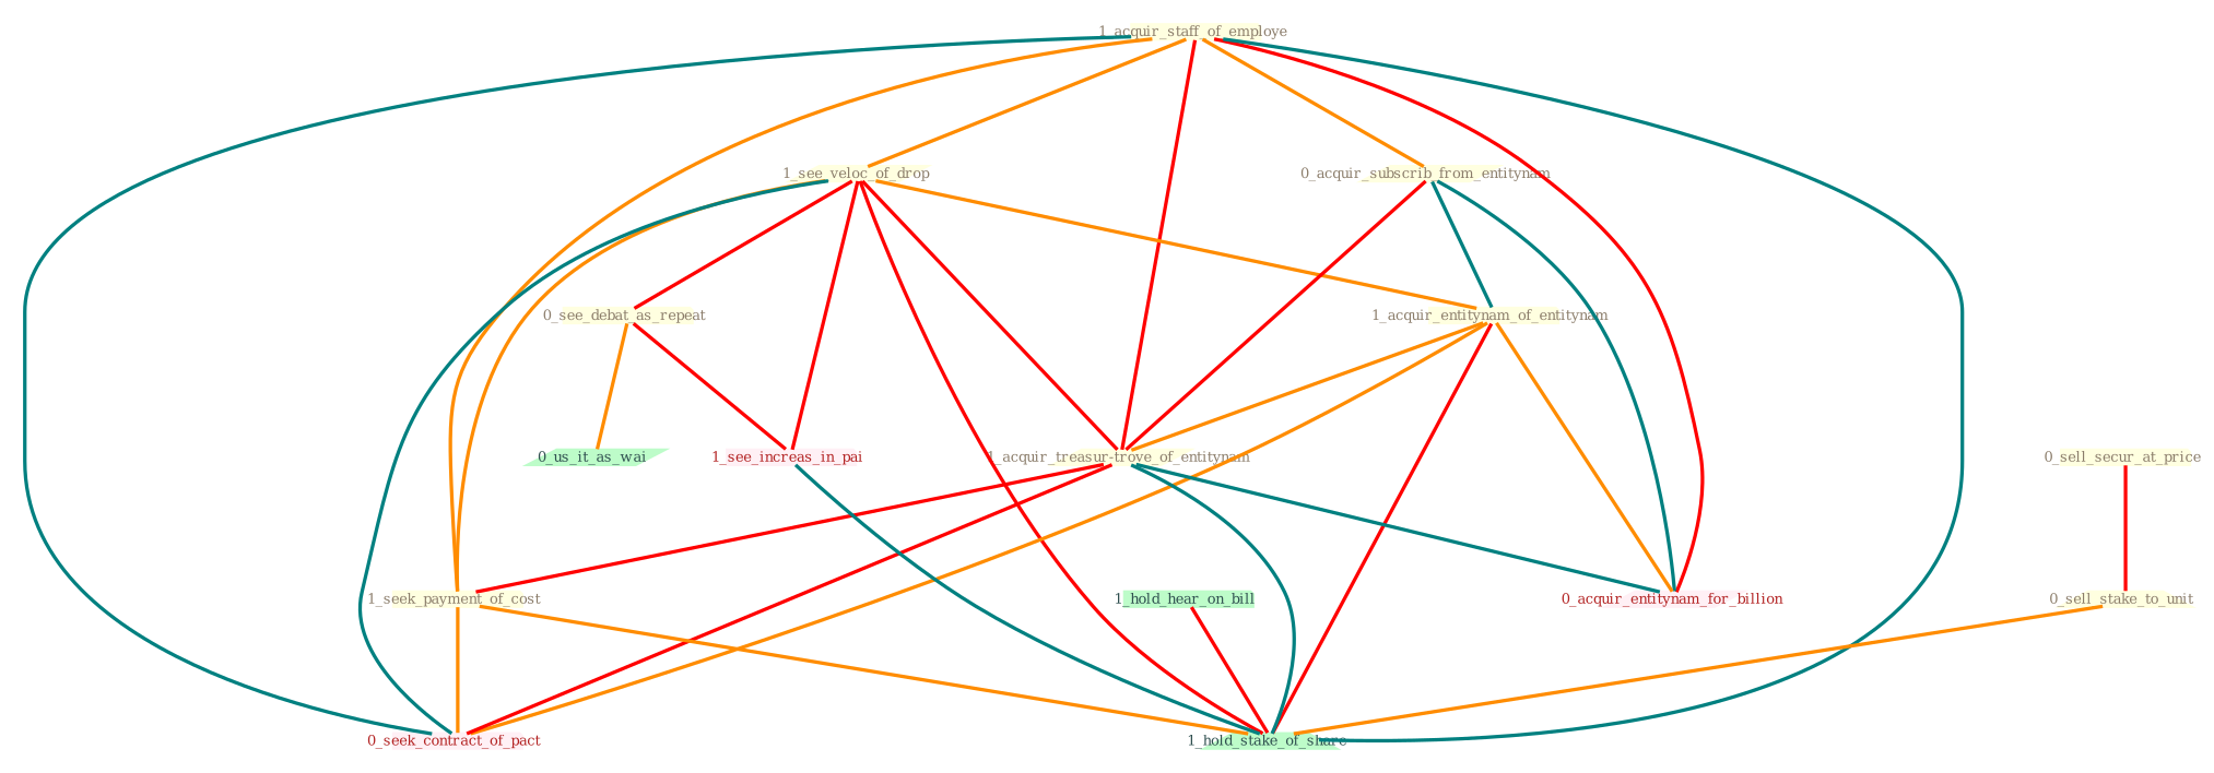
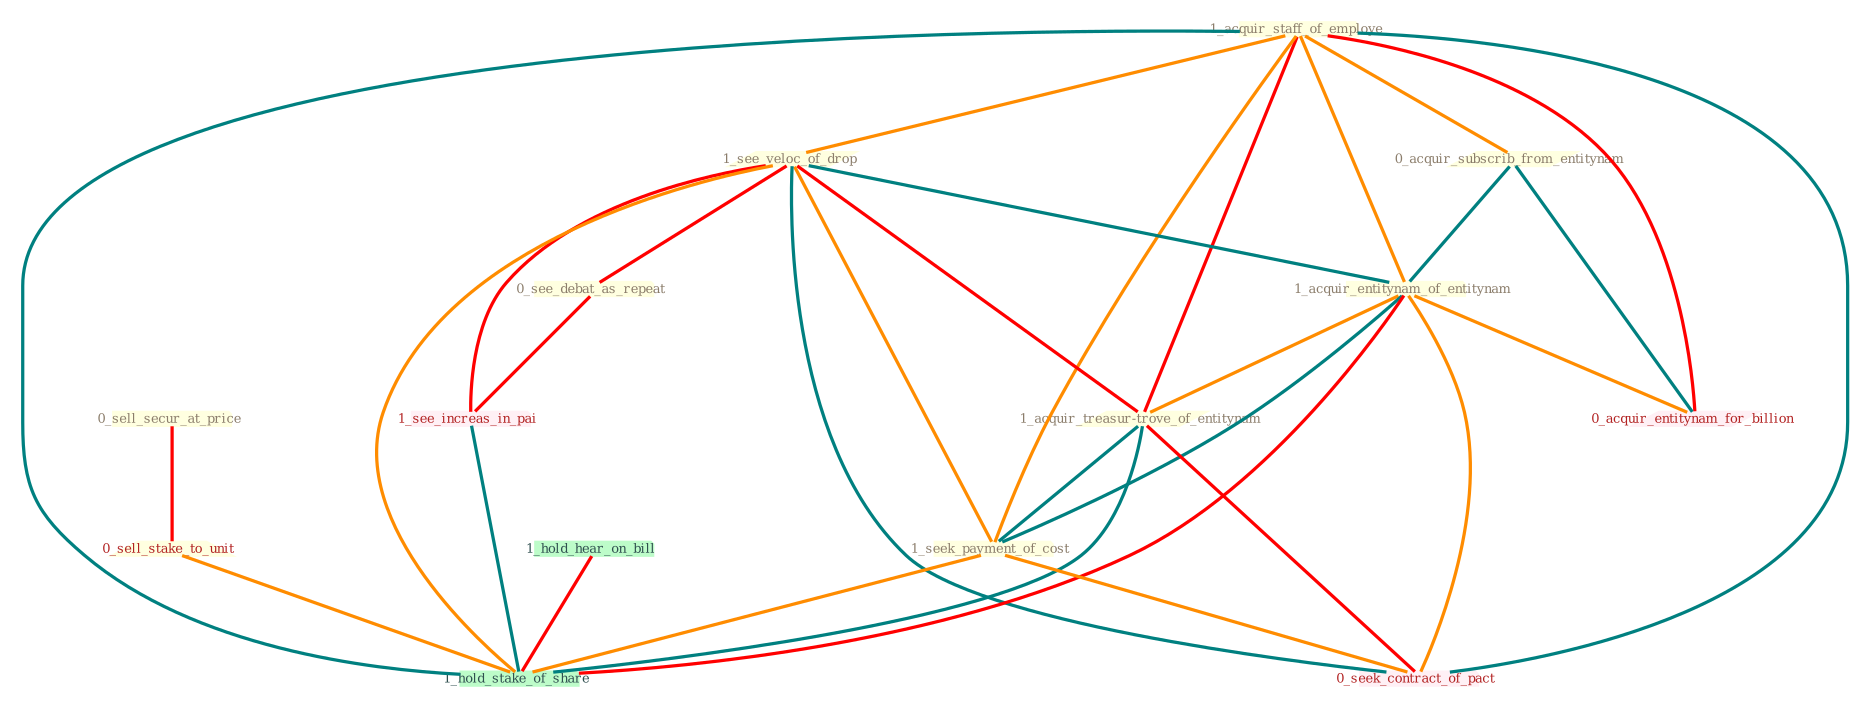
  graph {
    node [color="#ffffe0" fixedsize=true fontcolor="#8b7d6b" fontsize=4 shape=note style=filled]
    edge [color=red w=1]
    "1_acquir_staff_of_employe " [height=.06 width=.5]
    "1_see_veloc_of_drop " [height=.06 shape=parallelogram width=.5]
    "0_see_debat_as_repeat " [height=.06 width=.5]
    "0_sell_secur_at_price " [height=.06 width=.5]
    "0_acquir_subscrib_from_entitynam " [height=.06 shape=parallelogram width=.5]
-   "0_sell_stake_to_unit " [height=.06 shape=trapezium width=.5]
+   "0_sell_stake_to_unit " [fontcolor="#b22222" height=.06 shape=trapezium width=.5]
    "1_acquir_entitynam_of_entitynam " [height=.06 width=.5]
    "1_acquir_treasur-trove_of_entitynam " [height=.06 shape=parallelogram width=.5]
    "1_seek_payment_of_cost " [height=.06 width=.5]
    "0_seek_contract_of_pact " [color="#fff0f5" fontcolor="#b22222" height=.06 width=.5]
    "0_acquir_entitynam_for_billion " [color="#fff0f5" fontcolor="#b22222" height=.06 shape=parallelogram width=.5]
    "1_see_increas_in_pai " [color="#fff0f5" fontcolor="#b22222" height=.06 width=.5]
-   "1_hold_stake_of_share " [color="#BDFCC9" fontcolor="#2f4f4f" height=.06 shape=trapezium width=.5]
-   "0_us_it_as_wai " [color="#BDFCC9" fontcolor="#2f4f4f" height=.06 shape=parallelogram width=.5]
+   "1_hold_stake_of_share " [color="#BDFCC9" fontcolor="#2f4f4f" height=.06 width=.5]
    "1_hold_hear_on_bill " [color="#BDFCC9" fontcolor="#2f4f4f" height=.06 width=.5]
    subgraph sub_1 {
      "1_acquir_staff_of_employe "
      "1_see_veloc_of_drop "
      "0_see_debat_as_repeat "
      "0_sell_secur_at_price "
      "0_acquir_subscrib_from_entitynam "
      "0_sell_stake_to_unit "
      "1_acquir_entitynam_of_entitynam "
      "1_acquir_treasur-trove_of_entitynam "
      "1_seek_payment_of_cost "
    }
    subgraph sub_2 {
      "0_seek_contract_of_pact "
      "0_acquir_entitynam_for_billion "
      "1_see_increas_in_pai "
    }
    "1_acquir_staff_of_employe " -- "1_see_veloc_of_drop " [color=darkorange]
    "1_acquir_staff_of_employe " -- "0_acquir_subscrib_from_entitynam " [color=darkorange]
+   "1_acquir_staff_of_employe " -- "1_acquir_entitynam_of_entitynam " [color=darkorange w=2]
    "1_acquir_staff_of_employe " -- "1_acquir_treasur-trove_of_entitynam " [w=2]
    "1_acquir_staff_of_employe " -- "1_seek_payment_of_cost " [color=darkorange]
    "1_acquir_staff_of_employe " -- "0_seek_contract_of_pact " [color=teal]
    "1_acquir_staff_of_employe " -- "0_acquir_entitynam_for_billion "
    "1_acquir_staff_of_employe " -- "1_hold_stake_of_share " [color=teal]
    "1_see_veloc_of_drop " -- "0_see_debat_as_repeat "
-   "1_see_veloc_of_drop " -- "1_acquir_entitynam_of_entitynam " [color=darkorange]
+   "1_see_veloc_of_drop " -- "1_acquir_entitynam_of_entitynam " [color=teal]
    "1_see_veloc_of_drop " -- "1_acquir_treasur-trove_of_entitynam "
    "1_see_veloc_of_drop " -- "1_seek_payment_of_cost " [color=darkorange]
    "1_see_veloc_of_drop " -- "0_seek_contract_of_pact " [color=teal]
    "1_see_veloc_of_drop " -- "1_see_increas_in_pai "
-   "1_see_veloc_of_drop " -- "1_hold_stake_of_share "
+   "1_see_veloc_of_drop " -- "1_hold_stake_of_share " [color=darkorange]
    "0_see_debat_as_repeat " -- "1_see_increas_in_pai "
-   "0_see_debat_as_repeat " -- "0_us_it_as_wai " [color=darkorange]
    "0_sell_secur_at_price " -- "0_sell_stake_to_unit "
    "0_acquir_subscrib_from_entitynam " -- "1_acquir_entitynam_of_entitynam " [color=teal w=2]
-   "0_acquir_subscrib_from_entitynam " -- "1_acquir_treasur-trove_of_entitynam " [w=2]
    "0_acquir_subscrib_from_entitynam " -- "0_acquir_entitynam_for_billion " [color=teal]
    "0_sell_stake_to_unit " -- "1_hold_stake_of_share " [color=darkorange]
    "1_acquir_entitynam_of_entitynam " -- "1_acquir_treasur-trove_of_entitynam " [color=darkorange w=3]
+   "1_acquir_entitynam_of_entitynam " -- "1_seek_payment_of_cost " [color=teal]
    "1_acquir_entitynam_of_entitynam " -- "0_seek_contract_of_pact " [color=darkorange]
    "1_acquir_entitynam_of_entitynam " -- "0_acquir_entitynam_for_billion " [color=darkorange w=2]
    "1_acquir_entitynam_of_entitynam " -- "1_hold_stake_of_share "
-   "1_acquir_treasur-trove_of_entitynam " -- "1_seek_payment_of_cost "
+   "1_acquir_treasur-trove_of_entitynam " -- "1_seek_payment_of_cost " [color=teal]
    "1_acquir_treasur-trove_of_entitynam " -- "0_seek_contract_of_pact "
-   "1_acquir_treasur-trove_of_entitynam " -- "0_acquir_entitynam_for_billion " [color=teal]
    "1_acquir_treasur-trove_of_entitynam " -- "1_hold_stake_of_share " [color=teal]
    "1_seek_payment_of_cost " -- "0_seek_contract_of_pact " [color=darkorange w=2]
    "1_seek_payment_of_cost " -- "1_hold_stake_of_share " [color=darkorange]
    "1_see_increas_in_pai " -- "1_hold_stake_of_share " [color=teal]
    "1_hold_hear_on_bill " -- "1_hold_stake_of_share "
  }
